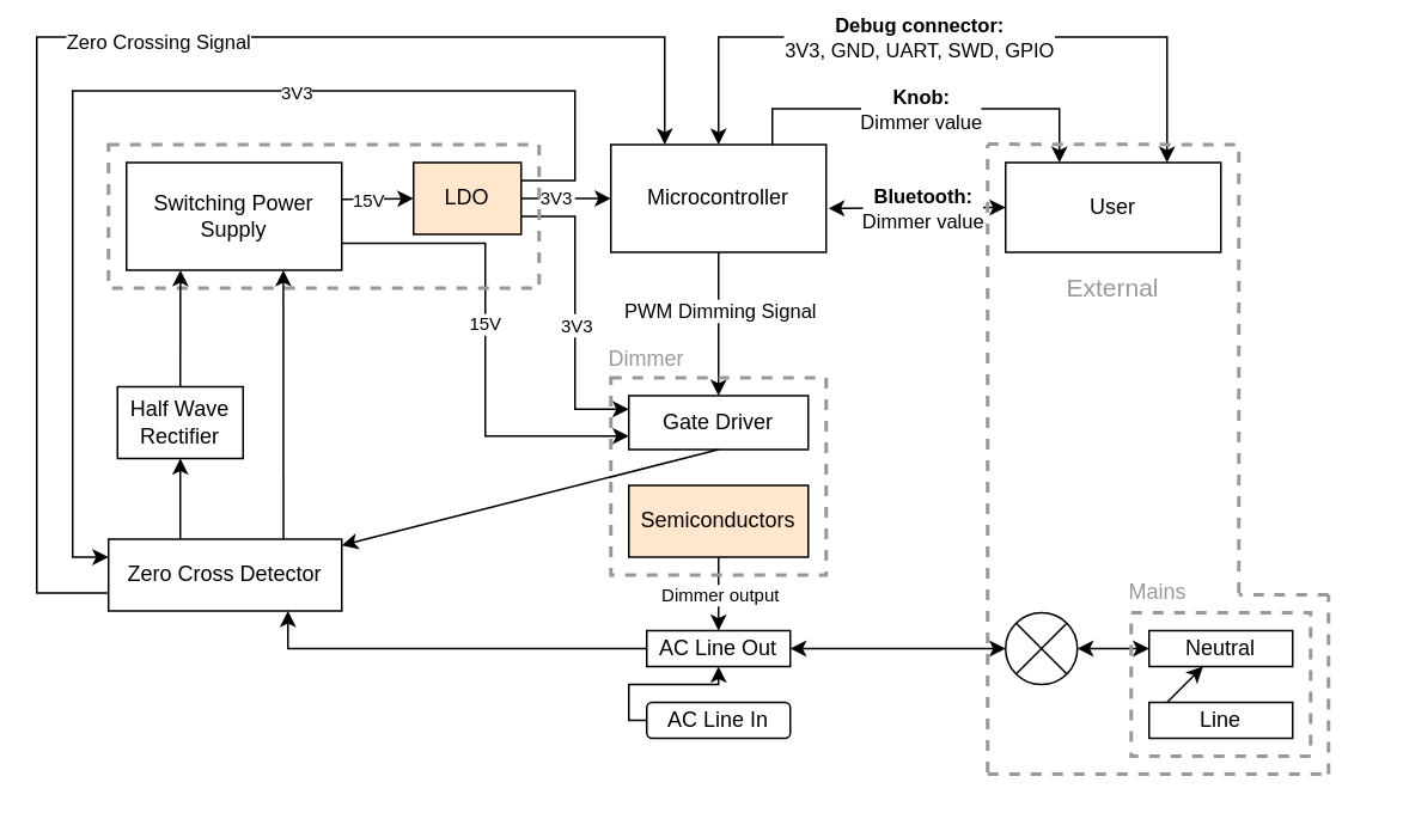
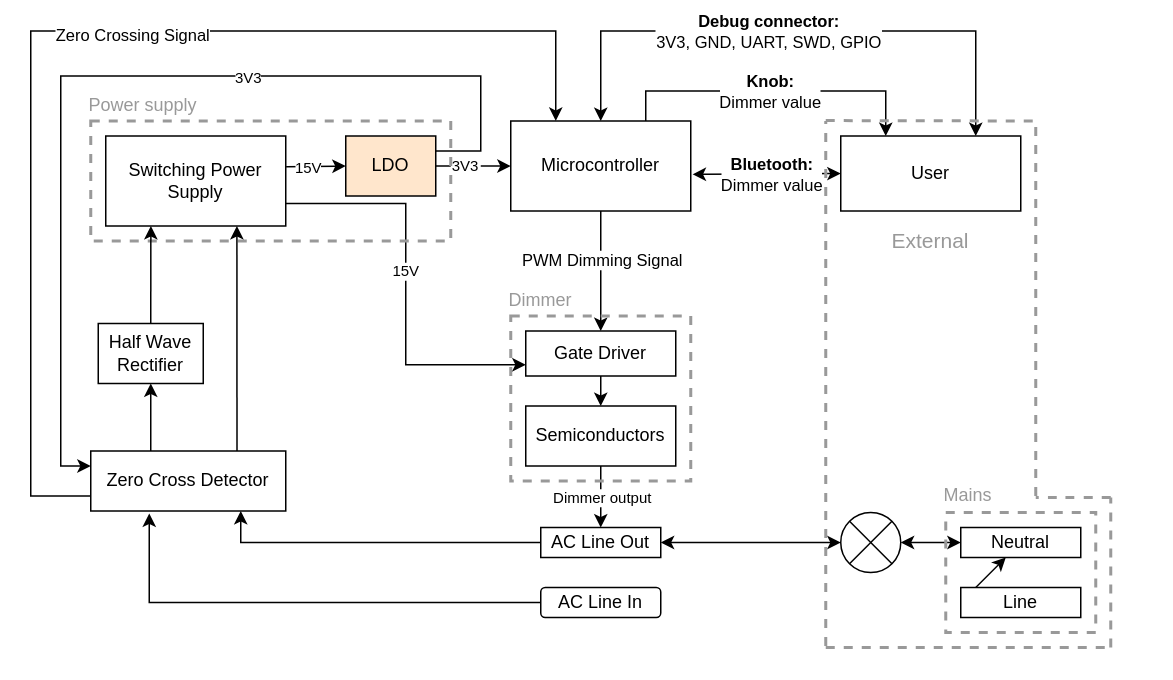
  <mxCell id="0" />
  <mxCell id="1" parent="0" />
  <mxCell id="2" value="Microcontroller" style="rounded=0;whiteSpace=wrap;html=1;" parent="1" vertex="1"><mxGeometry x="340" y="80" width="120" height="60" as="geometry" /></mxCell>
  <mxCell id="3" value="LDO" style="rounded=0;whiteSpace=wrap;html=1;fillColor=#ffe6cc;" parent="1" vertex="1"><mxGeometry x="230" y="90" width="60" height="40" as="geometry" /></mxCell>
  <mxCell id="4" value="" style="endArrow=classic;html=1;exitX=1;exitY=0.5;exitDx=0;exitDy=0;entryX=0;entryY=0.5;entryDx=0;entryDy=0;startArrow=none;" parent="1" source="6" target="2" edge="1"><mxGeometry width="50" height="50" relative="1" as="geometry"><mxPoint x="360" y="300" as="sourcePoint" /><mxPoint x="410" y="250" as="targetPoint" /></mxGeometry></mxCell>
  <mxCell id="5" value="Switching Power Supply" style="rounded=0;whiteSpace=wrap;html=1;" parent="1" vertex="1"><mxGeometry x="70" y="90" width="120" height="60" as="geometry" /></mxCell>
  <mxCell id="6" value="&lt;font style=&quot;font-size: 10px&quot;&gt;3V3&lt;/font&gt;" style="text;html=1;strokeColor=none;fillColor=none;align=center;verticalAlign=middle;whiteSpace=wrap;rounded=0;" parent="1" vertex="1"><mxGeometry x="300" y="100" width="20" height="20" as="geometry" /></mxCell>
  <mxCell id="7" value="" style="endArrow=none;html=1;exitX=1;exitY=0.5;exitDx=0;exitDy=0;entryX=0;entryY=0.5;entryDx=0;entryDy=0;" parent="1" source="3" target="6" edge="1"><mxGeometry width="50" height="50" relative="1" as="geometry"><mxPoint x="280" y="110" as="sourcePoint" /><mxPoint x="340" y="110" as="targetPoint" /></mxGeometry></mxCell>
  <mxCell id="8" value="Gate Driver" style="rounded=0;whiteSpace=wrap;html=1;" parent="1" vertex="1"><mxGeometry x="350" y="220" width="100" height="30" as="geometry" /></mxCell>
  <mxCell id="9" value="User" style="rounded=0;whiteSpace=wrap;html=1;" parent="1" vertex="1"><mxGeometry x="560" y="90" width="120" height="50" as="geometry" /></mxCell>
  <mxCell id="10" value="" style="endArrow=classic;html=1;exitX=0.5;exitY=1;exitDx=0;exitDy=0;entryX=0.5;entryY=0;entryDx=0;entryDy=0;" parent="1" source="2" target="8" edge="1"><mxGeometry width="50" height="50" relative="1" as="geometry"><mxPoint x="350" y="70" as="sourcePoint" /><mxPoint x="400" y="20" as="targetPoint" /></mxGeometry></mxCell>
  <mxCell id="11" value="PWM Dimming Signal" style="edgeLabel;html=1;align=center;verticalAlign=middle;resizable=0;points=[];" parent="10" vertex="1" connectable="0"><mxGeometry x="-0.594" relative="1" as="geometry"><mxPoint y="16" as="offset" /></mxGeometry></mxCell>
  <mxCell id="12" value="AC Line Out" style="rounded=0;whiteSpace=wrap;html=1;" parent="1" vertex="1"><mxGeometry x="360" y="351" width="80" height="20" as="geometry" /></mxCell>
- <mxCell id="13" value="Semiconductors" style="rounded=0;whiteSpace=wrap;html=1;fillColor=#ffe6cc;" parent="1" vertex="1"><mxGeometry x="350" y="270" width="100" height="40" as="geometry" /></mxCell>
- <mxCell id="14" value="" style="endArrow=classic;html=1;exitX=0.5;exitY=1;exitDx=0;exitDy=0;" parent="1" source="8" target="53" edge="1"><mxGeometry width="50" height="50" relative="1" as="geometry"><mxPoint x="160" y="210" as="sourcePoint" /><mxPoint x="210" y="160" as="targetPoint" /></mxGeometry></mxCell>
+ <mxCell id="13" value="Semiconductors" style="rounded=0;whiteSpace=wrap;html=1;" parent="1" vertex="1"><mxGeometry x="350" y="270" width="100" height="40" as="geometry" /></mxCell>
+ <mxCell id="14" value="" style="endArrow=classic;html=1;entryX=0.5;entryY=0;entryDx=0;entryDy=0;exitX=0.5;exitY=1;exitDx=0;exitDy=0;" parent="1" source="8" target="13" edge="1"><mxGeometry width="50" height="50" relative="1" as="geometry"><mxPoint x="160" y="210" as="sourcePoint" /><mxPoint x="210" y="160" as="targetPoint" /></mxGeometry></mxCell>
  <mxCell id="15" value="" style="endArrow=classic;html=1;exitX=0.5;exitY=1;exitDx=0;exitDy=0;entryX=0.5;entryY=0;entryDx=0;entryDy=0;" parent="1" source="13" target="12" edge="1"><mxGeometry width="50" height="50" relative="1" as="geometry"><mxPoint x="160" y="300" as="sourcePoint" /><mxPoint x="210" y="250" as="targetPoint" /></mxGeometry></mxCell>
  <mxCell id="16" value="Dimmer output" style="edgeLabel;html=1;align=center;verticalAlign=middle;resizable=0;points=[];fontSize=10;" parent="15" vertex="1" connectable="0"><mxGeometry x="0.16" relative="1" as="geometry"><mxPoint y="-4" as="offset" /></mxGeometry></mxCell>
  <mxCell id="17" value="" style="endArrow=classic;startArrow=classic;html=1;exitX=1;exitY=0.5;exitDx=0;exitDy=0;entryX=0;entryY=0.5;entryDx=0;entryDy=0;" parent="1" source="12" target="43" edge="1"><mxGeometry width="50" height="50" relative="1" as="geometry"><mxPoint x="390" y="241" as="sourcePoint" /><mxPoint x="440" y="191" as="targetPoint" /></mxGeometry></mxCell>
  <mxCell id="18" value="&lt;font color=&quot;#999999&quot; style=&quot;font-size: 14px&quot;&gt;External&lt;/font&gt;" style="text;html=1;strokeColor=none;fillColor=none;align=center;verticalAlign=middle;whiteSpace=wrap;rounded=0;dashed=1;" parent="1" vertex="1"><mxGeometry x="600" y="150" width="40" height="20" as="geometry" /></mxCell>
  <mxCell id="19" value="" style="rounded=0;whiteSpace=wrap;html=1;dashed=1;strokeColor=#999999;strokeWidth=2;fillColor=none;" parent="1" vertex="1"><mxGeometry x="340" y="210" width="120" height="110" as="geometry" /></mxCell>
  <mxCell id="20" value="&lt;font color=&quot;#999999&quot;&gt;Dimmer&lt;/font&gt;" style="text;html=1;strokeColor=none;fillColor=none;align=center;verticalAlign=middle;whiteSpace=wrap;rounded=0;dashed=1;" parent="1" vertex="1"><mxGeometry x="340" y="190" width="40" height="20" as="geometry" /></mxCell>
- <mxCell id="21" value="" style="endArrow=classic;html=1;exitX=1;exitY=0.75;exitDx=0;exitDy=0;entryX=0;entryY=0.25;entryDx=0;entryDy=0;edgeStyle=orthogonalEdgeStyle;rounded=0;" parent="1" source="3" target="8" edge="1"><mxGeometry width="50" height="50" relative="1" as="geometry"><mxPoint x="260" y="260" as="sourcePoint" /><mxPoint x="310" y="230" as="targetPoint" /></mxGeometry></mxCell>
- <mxCell id="22" value="&lt;font style=&quot;font-size: 10px&quot;&gt;3V3&lt;/font&gt;" style="edgeLabel;html=1;align=center;verticalAlign=middle;resizable=0;points=[];" parent="21" vertex="1" connectable="0"><mxGeometry x="-0.344" y="1" relative="1" as="geometry"><mxPoint x="-1" y="35" as="offset" /></mxGeometry></mxCell>
  <mxCell id="23" value="" style="endArrow=classic;html=1;exitX=1;exitY=0.75;exitDx=0;exitDy=0;entryX=0;entryY=0.75;entryDx=0;entryDy=0;rounded=0;edgeStyle=orthogonalEdgeStyle;" parent="1" source="5" target="8" edge="1"><mxGeometry width="50" height="50" relative="1" as="geometry"><mxPoint x="200" y="210" as="sourcePoint" /><mxPoint x="250" y="160" as="targetPoint" /></mxGeometry></mxCell>
  <mxCell id="24" value="15V" style="edgeLabel;html=1;align=center;verticalAlign=middle;resizable=0;points=[];fontSize=10;" parent="23" vertex="1" connectable="0"><mxGeometry x="-0.137" y="-1" relative="1" as="geometry"><mxPoint y="9" as="offset" /></mxGeometry></mxCell>
  <mxCell id="25" value="" style="rounded=0;whiteSpace=wrap;html=1;dashed=1;strokeColor=#999999;strokeWidth=2;fillColor=none;" parent="1" vertex="1"><mxGeometry x="60" y="80" width="240" height="80" as="geometry" /></mxCell>
+ <mxCell id="26" value="&lt;font color=&quot;#999999&quot;&gt;Power supply&lt;/font&gt;" style="text;html=1;strokeColor=none;fillColor=none;align=center;verticalAlign=middle;whiteSpace=wrap;rounded=0;dashed=1;" parent="1" vertex="1"><mxGeometry x="50" y="60" width="90" height="20" as="geometry" /></mxCell>
  <mxCell id="27" value="" style="endArrow=classic;startArrow=classic;html=1;fontSize=10;exitX=0.5;exitY=0;exitDx=0;exitDy=0;entryX=0.75;entryY=0;entryDx=0;entryDy=0;edgeStyle=orthogonalEdgeStyle;rounded=0;" parent="1" source="2" target="9" edge="1"><mxGeometry width="50" height="50" relative="1" as="geometry"><mxPoint x="390" y="0" as="sourcePoint" /><mxPoint x="440" y="-50" as="targetPoint" /><Array as="points"><mxPoint x="400" y="20" /><mxPoint x="650" y="20" /></Array></mxGeometry></mxCell>
  <mxCell id="28" value="&lt;b style=&quot;font-size: 11px&quot;&gt;Debug connector:&lt;/b&gt;&lt;br style=&quot;font-size: 11px&quot;&gt;&lt;span style=&quot;font-size: 11px&quot;&gt;3V3, GND,&amp;nbsp;&lt;/span&gt;&lt;span style=&quot;font-size: 11px&quot;&gt;UART, SWD, GPIO&lt;/span&gt;" style="edgeLabel;html=1;align=center;verticalAlign=middle;resizable=0;points=[];fontSize=10;" parent="27" vertex="1" connectable="0"><mxGeometry x="0.196" y="-1" relative="1" as="geometry"><mxPoint x="-56" y="-1" as="offset" /></mxGeometry></mxCell>
  <mxCell id="29" value="" style="endArrow=classic;html=1;fontSize=10;exitX=0.75;exitY=0;exitDx=0;exitDy=0;entryX=0.25;entryY=0;entryDx=0;entryDy=0;edgeStyle=orthogonalEdgeStyle;rounded=0;" parent="1" source="2" target="9" edge="1"><mxGeometry width="50" height="50" relative="1" as="geometry"><mxPoint x="390" y="10" as="sourcePoint" /><mxPoint x="440" y="-40" as="targetPoint" /><Array as="points"><mxPoint x="430" y="60" /><mxPoint x="590" y="60" /></Array></mxGeometry></mxCell>
  <mxCell id="30" value="&lt;b style=&quot;font-size: 11px&quot;&gt;Knob:&lt;/b&gt;&lt;br style=&quot;font-size: 11px&quot;&gt;&lt;span style=&quot;font-size: 11px&quot;&gt;Dimmer value&lt;/span&gt;" style="edgeLabel;html=1;align=center;verticalAlign=middle;resizable=0;points=[];fontSize=10;" parent="29" vertex="1" connectable="0"><mxGeometry x="0.096" y="2" relative="1" as="geometry"><mxPoint x="-13" y="2" as="offset" /></mxGeometry></mxCell>
  <mxCell id="31" value="" style="endArrow=classic;startArrow=classic;html=1;fontSize=10;entryX=0;entryY=0.5;entryDx=0;entryDy=0;exitX=1.01;exitY=0.593;exitDx=0;exitDy=0;exitPerimeter=0;" parent="1" source="2" target="9" edge="1"><mxGeometry width="50" height="50" relative="1" as="geometry"><mxPoint x="470" y="115" as="sourcePoint" /><mxPoint x="440" y="30" as="targetPoint" /></mxGeometry></mxCell>
  <mxCell id="32" value="&lt;b style=&quot;font-size: 11px&quot;&gt;Bluetooth:&lt;/b&gt;&lt;br style=&quot;font-size: 11px&quot;&gt;&lt;span style=&quot;font-size: 11px&quot;&gt;Dimmer value&lt;/span&gt;" style="edgeLabel;html=1;align=center;verticalAlign=middle;resizable=0;points=[];fontSize=10;" parent="31" vertex="1" connectable="0"><mxGeometry x="-0.197" relative="1" as="geometry"><mxPoint x="12" as="offset" /></mxGeometry></mxCell>
  <mxCell id="33" value="" style="endArrow=none;html=1;fontSize=10;strokeWidth=2;strokeColor=#999999;dashed=1;" parent="1" edge="1"><mxGeometry width="50" height="50" relative="1" as="geometry"><mxPoint x="550" y="430" as="sourcePoint" /><mxPoint x="550" y="80" as="targetPoint" /></mxGeometry></mxCell>
  <mxCell id="34" value="" style="endArrow=none;html=1;fontSize=10;strokeWidth=2;strokeColor=#999999;dashed=1;" parent="1" edge="1"><mxGeometry width="50" height="50" relative="1" as="geometry"><mxPoint x="550" y="79.72" as="sourcePoint" /><mxPoint x="690" y="80" as="targetPoint" /></mxGeometry></mxCell>
  <mxCell id="35" value="" style="endArrow=none;html=1;fontSize=10;strokeWidth=2;strokeColor=#999999;dashed=1;" parent="1" edge="1"><mxGeometry width="50" height="50" relative="1" as="geometry"><mxPoint x="690" y="330" as="sourcePoint" /><mxPoint x="690" y="80" as="targetPoint" /></mxGeometry></mxCell>
  <mxCell id="36" value="" style="endArrow=none;html=1;fontSize=10;strokeWidth=2;strokeColor=#999999;dashed=1;" parent="1" edge="1"><mxGeometry width="50" height="50" relative="1" as="geometry"><mxPoint x="740" y="331" as="sourcePoint" /><mxPoint x="690" y="331" as="targetPoint" /><Array as="points"><mxPoint x="710" y="331" /><mxPoint x="700" y="331" /></Array></mxGeometry></mxCell>
  <mxCell id="37" value="" style="endArrow=classic;html=1;fontSize=10;strokeColor=#000000;strokeWidth=1;entryX=0;entryY=0.5;entryDx=0;entryDy=0;exitX=1.002;exitY=0.343;exitDx=0;exitDy=0;exitPerimeter=0;" parent="1" source="5" target="3" edge="1"><mxGeometry width="50" height="50" relative="1" as="geometry"><mxPoint x="200" y="110" as="sourcePoint" /><mxPoint x="180" y="150" as="targetPoint" /></mxGeometry></mxCell>
  <mxCell id="38" value="15V" style="edgeLabel;html=1;align=center;verticalAlign=middle;resizable=0;points=[];fontSize=10;" parent="37" vertex="1" connectable="0"><mxGeometry x="-0.423" y="-1" relative="1" as="geometry"><mxPoint x="3" y="-1" as="offset" /></mxGeometry></mxCell>
  <mxCell id="39" value="AC Line In" style="whiteSpace=wrap;html=1;rounded=1;" parent="1" vertex="1"><mxGeometry x="360" y="391" width="80" height="20" as="geometry" /></mxCell>
  <mxCell id="40" style="edgeStyle=orthogonalEdgeStyle;rounded=0;jumpSize=3;orthogonalLoop=1;jettySize=auto;html=1;exitX=0.5;exitY=1;exitDx=0;exitDy=0;" parent="1" source="39" target="39" edge="1"><mxGeometry relative="1" as="geometry" /></mxCell>
  <mxCell id="41" value="" style="endArrow=classic;html=1;fontSize=10;strokeColor=#000000;strokeWidth=1;exitX=0;exitY=0.5;exitDx=0;exitDy=0;" parent="1" source="49" target="46" edge="1"><mxGeometry width="50" height="50" relative="1" as="geometry"><mxPoint x="520" y="401" as="sourcePoint" /><mxPoint x="470" y="91" as="targetPoint" /></mxGeometry></mxCell>
  <mxCell id="42" value="" style="group" parent="1" vertex="1" connectable="0"><mxGeometry x="560" y="351" width="200" height="70" as="geometry" /></mxCell>
  <mxCell id="43" value="" style="ellipse;whiteSpace=wrap;html=1;aspect=fixed;" parent="42" vertex="1"><mxGeometry y="-10" width="40" height="40" as="geometry" /></mxCell>
  <mxCell id="44" value="" style="endArrow=none;html=1;entryX=1;entryY=0;entryDx=0;entryDy=0;exitX=0;exitY=1;exitDx=0;exitDy=0;" parent="42" source="43" target="43" edge="1"><mxGeometry width="50" height="50" relative="1" as="geometry"><mxPoint x="100" y="50" as="sourcePoint" /><mxPoint x="-190" y="-120" as="targetPoint" /></mxGeometry></mxCell>
  <mxCell id="45" value="" style="endArrow=none;html=1;exitX=1;exitY=1;exitDx=0;exitDy=0;entryX=0;entryY=0;entryDx=0;entryDy=0;" parent="42" source="43" target="43" edge="1"><mxGeometry width="50" height="50" relative="1" as="geometry"><mxPoint x="-40" as="sourcePoint" /><mxPoint as="targetPoint" /><Array as="points" /></mxGeometry></mxCell>
  <mxCell id="46" value="Neutral" style="rounded=0;whiteSpace=wrap;html=1;" parent="42" vertex="1"><mxGeometry x="80" width="80" height="20" as="geometry" /></mxCell>
  <mxCell id="47" value="" style="endArrow=classic;startArrow=classic;html=1;entryX=0;entryY=0.5;entryDx=0;entryDy=0;exitX=1;exitY=0.5;exitDx=0;exitDy=0;" parent="42" source="43" target="46" edge="1"><mxGeometry width="50" height="50" relative="1" as="geometry"><mxPoint x="-110" y="-110" as="sourcePoint" /><mxPoint x="-60" y="-160" as="targetPoint" /></mxGeometry></mxCell>
  <mxCell id="48" value="" style="endArrow=none;html=1;fontSize=10;strokeWidth=2;strokeColor=#999999;dashed=1;" parent="42" edge="1"><mxGeometry width="50" height="50" relative="1" as="geometry"><mxPoint x="180" y="80" as="sourcePoint" /><mxPoint x="180" y="-20" as="targetPoint" /></mxGeometry></mxCell>
  <mxCell id="49" value="Line" style="rounded=0;whiteSpace=wrap;html=1;" parent="42" vertex="1"><mxGeometry x="80" y="40" width="80" height="20" as="geometry" /></mxCell>
  <mxCell id="50" value="" style="rounded=0;whiteSpace=wrap;html=1;dashed=1;fontSize=10;strokeColor=#999999;strokeWidth=2;fillColor=none;" parent="42" vertex="1"><mxGeometry x="70" y="-10" width="100" height="80" as="geometry" /></mxCell>
  <mxCell id="51" value="" style="endArrow=none;html=1;fontSize=10;strokeColor=#999999;dashed=1;strokeWidth=2;" parent="1" edge="1"><mxGeometry width="50" height="50" relative="1" as="geometry"><mxPoint x="550" y="431" as="sourcePoint" /><mxPoint x="740" y="431" as="targetPoint" /><Array as="points"><mxPoint x="640" y="431" /></Array></mxGeometry></mxCell>
  <mxCell id="52" value="&lt;font color=&quot;#999999&quot; style=&quot;font-size: 12px&quot;&gt;Mains&lt;/font&gt;" style="text;html=1;strokeColor=none;fillColor=none;align=center;verticalAlign=middle;whiteSpace=wrap;rounded=0;dashed=1;fontSize=10;" parent="1" vertex="1"><mxGeometry x="625" y="320" width="40" height="20" as="geometry" /></mxCell>
  <mxCell id="53" value="Zero Cross Detector" style="rounded=0;whiteSpace=wrap;html=1;" vertex="1" parent="1"><mxGeometry x="60" y="300" width="130" height="40" as="geometry" /></mxCell>
  <mxCell id="54" value="" style="endArrow=classic;html=1;rounded=0;exitX=0;exitY=0.5;exitDx=0;exitDy=0;edgeStyle=orthogonalEdgeStyle;" edge="1" parent="1" source="12"><mxGeometry width="50" height="50" relative="1" as="geometry"><mxPoint x="360" y="300" as="sourcePoint" /><mxPoint x="160" y="340" as="targetPoint" /><Array as="points"><mxPoint x="160" y="361" /></Array></mxGeometry></mxCell>
  <mxCell id="55" value="" style="endArrow=classic;html=1;rounded=0;entryX=0.167;entryY=0.875;entryDx=0;entryDy=0;entryPerimeter=0;exitX=0.5;exitY=0;exitDx=0;exitDy=0;" edge="1" parent="1" source="60" target="25"><mxGeometry width="50" height="50" relative="1" as="geometry"><mxPoint x="100" y="210" as="sourcePoint" /><mxPoint x="100" y="170" as="targetPoint" /></mxGeometry></mxCell>
  <mxCell id="56" value="" style="endArrow=classic;html=1;edgeStyle=orthogonalEdgeStyle;rounded=0;entryX=0.25;entryY=0;entryDx=0;entryDy=0;exitX=0;exitY=0.75;exitDx=0;exitDy=0;" edge="1" parent="1" source="53"><mxGeometry width="50" height="50" relative="1" as="geometry"><mxPoint x="50" y="250" as="sourcePoint" /><mxPoint x="370" y="79.97" as="targetPoint" /><Array as="points"><mxPoint x="20" y="330" /><mxPoint x="20" y="20" /><mxPoint x="370" y="20" /></Array></mxGeometry></mxCell>
  <mxCell id="57" value="Zero Crossing Signal" style="edgeLabel;html=1;align=center;verticalAlign=middle;resizable=0;points=[];" vertex="1" connectable="0" parent="56"><mxGeometry x="0.102" y="-2" relative="1" as="geometry"><mxPoint x="-2" as="offset" /></mxGeometry></mxCell>
  <mxCell id="58" value="" style="endArrow=classic;html=1;edgeStyle=orthogonalEdgeStyle;rounded=0;entryX=0;entryY=0.25;entryDx=0;entryDy=0;exitX=0.958;exitY=0.25;exitDx=0;exitDy=0;exitPerimeter=0;" edge="1" parent="1" source="25" target="53"><mxGeometry width="50" height="50" relative="1" as="geometry"><mxPoint x="300" y="130" as="sourcePoint" /><mxPoint x="40" y="230" as="targetPoint" /><Array as="points"><mxPoint x="320" y="100" /><mxPoint x="320" y="50" /><mxPoint x="40" y="50" /><mxPoint x="40" y="310" /></Array></mxGeometry></mxCell>
  <mxCell id="59" value="&lt;font style=&quot;font-size: 10px&quot;&gt;3V3&lt;/font&gt;" style="edgeLabel;html=1;align=center;verticalAlign=middle;resizable=0;points=[];" vertex="1" connectable="0" parent="58"><mxGeometry x="-0.344" y="1" relative="1" as="geometry"><mxPoint x="-26" y="-1" as="offset" /></mxGeometry></mxCell>
  <mxCell id="60" value="Half Wave Rectifier" style="rounded=0;whiteSpace=wrap;html=1;" vertex="1" parent="1"><mxGeometry x="65" y="215" width="70" height="40" as="geometry" /></mxCell>
  <mxCell id="61" value="" style="endArrow=classic;html=1;rounded=0;entryX=0.5;entryY=1;entryDx=0;entryDy=0;" edge="1" parent="1" target="60"><mxGeometry width="50" height="50" relative="1" as="geometry"><mxPoint x="100" y="300" as="sourcePoint" /><mxPoint x="240" y="220" as="targetPoint" /></mxGeometry></mxCell>
  <mxCell id="62" value="" style="endArrow=classic;html=1;rounded=0;exitX=0.75;exitY=0;exitDx=0;exitDy=0;entryX=0.406;entryY=0.875;entryDx=0;entryDy=0;entryPerimeter=0;" edge="1" parent="1" source="53" target="25"><mxGeometry width="50" height="50" relative="1" as="geometry"><mxPoint x="90" y="230" as="sourcePoint" /><mxPoint x="158" y="170" as="targetPoint" /></mxGeometry></mxCell>
- <mxCell id="63" value="" style="endArrow=classic;html=1;rounded=0;edgeStyle=orthogonalEdgeStyle;exitX=0;exitY=0.5;exitDx=0;exitDy=0;" edge="1" parent="1" source="39" target="12"><mxGeometry width="50" height="50" relative="1" as="geometry"><mxPoint x="180" y="430" as="sourcePoint" /><mxPoint x="110" y="200" as="targetPoint" /></mxGeometry></mxCell>
+ <mxCell id="63" value="" style="endArrow=classic;html=1;rounded=0;entryX=0.3;entryY=1.04;entryDx=0;entryDy=0;entryPerimeter=0;edgeStyle=orthogonalEdgeStyle;exitX=0;exitY=0.5;exitDx=0;exitDy=0;" edge="1" parent="1" source="39" target="53"><mxGeometry width="50" height="50" relative="1" as="geometry"><mxPoint x="180" y="430" as="sourcePoint" /><mxPoint x="110" y="200" as="targetPoint" /></mxGeometry></mxCell>
